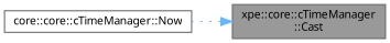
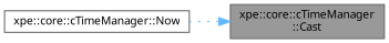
  digraph {
    rankdir=RL
    fontname="Noto Sans"
    node [fontname="Noto Sans" fontsize=10 shape=box style=filled]
    n1 [color=gray40 fillcolor=grey60 fontcolor=black height=0.2 label="xpe::core::cTimeManager\l::Cast" width=0.4]
-   n2 [color=grey40 fillcolor=white height=0.2 label="core::core::cTimeManager::Now" width=0.4]
+   n2 [color=grey40 fillcolor=white height=0.2 label="xpe::core::cTimeManager::Now" width=0.4]
    n1 -> n2 [color=steelblue1 dir=back fontname="Noto Sans" fontsize=10 labelfontname=Helvetica labelfontsize=10 style=dotted]
  }
